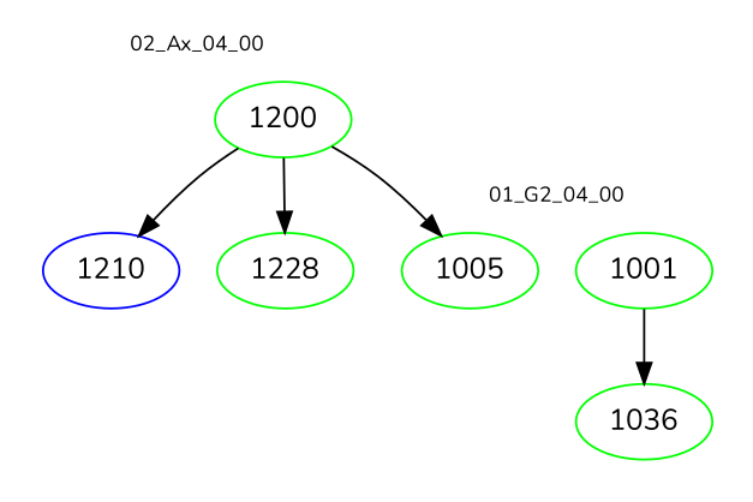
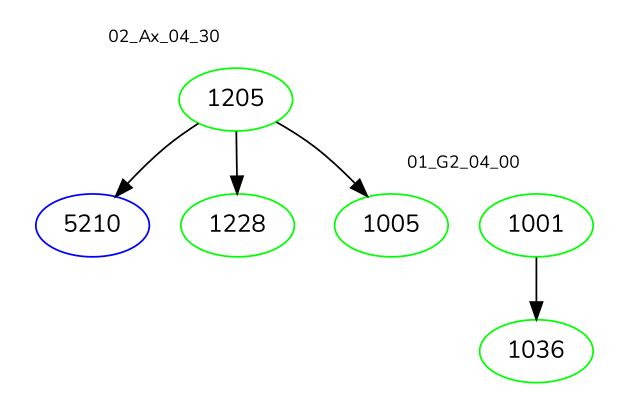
  digraph {
    fontname=Nunito
    node [color=green fontname=Nunito]
    edge [color=black fontname=Nunito]
-   n1 [label=1200]
-   n2 [color=blue label=1210]
+   n1 [label=1205]
+   n2 [color=blue label=5210]
    n3 [label=1228]
    n4 [label=1001]
    n5 [label=1005]
    n6 [label=1036]
    subgraph cluster_1 {
      color=white
      fontsize=10
-     label="02_Ax_04_00"
+     label="02_Ax_04_30"
      n1
      n2
      n3
    }
    subgraph cluster_2 {
      color=white
      fontsize=10
      label="01_G2_04_00"
      n4
      n5
      n6
    }
    n1 -> n2
    n1 -> n3
    n1 -> n5
    n4 -> n6
  }
